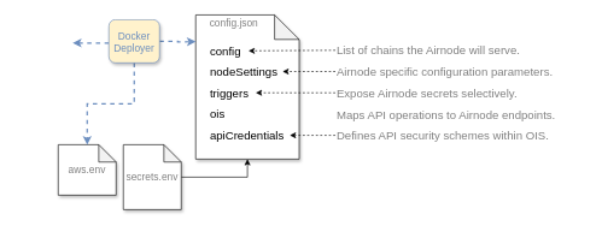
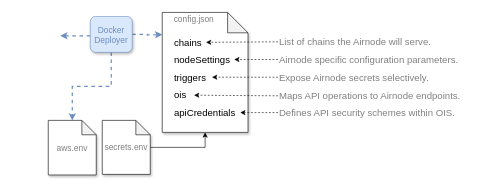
  <mxCell id="0" />
  <mxCell id="1" parent="0" />
  <mxCell id="2" value="" style="shape=note;whiteSpace=wrap;html=1;backgroundOutline=1;darkOpacity=0.05;fontSize=14;size=34;shadow=1;" parent="1" vertex="1"><mxGeometry x="270" y="20" width="143" height="200" as="geometry" /></mxCell>
  <mxCell id="3" value="&lt;font style=&quot;font-size: 16px;&quot;&gt;Maps API operations to Airnode endpoints.&lt;/font&gt;" style="text;html=1;strokeColor=none;fillColor=none;align=left;verticalAlign=middle;whiteSpace=wrap;rounded=0;sketch=0;fontSize=16;fontColor=#808080;" parent="1" vertex="1"><mxGeometry x="463" y="149" width="327" height="20" as="geometry" /></mxCell>
  <mxCell id="4" value="Expose Airnode secrets selectively." style="text;html=1;strokeColor=none;fillColor=none;align=left;verticalAlign=middle;whiteSpace=wrap;rounded=0;sketch=0;fontSize=16;fontColor=#808080;" parent="1" vertex="1"><mxGeometry x="463" y="119" width="327" height="20" as="geometry" /></mxCell>
  <mxCell id="5" value="Airnode specific configuration parameters." style="text;html=1;strokeColor=none;fillColor=none;align=left;verticalAlign=middle;whiteSpace=wrap;rounded=0;sketch=0;fontSize=16;fontColor=#808080;" parent="1" vertex="1"><mxGeometry x="463" y="88.5" width="327" height="20" as="geometry" /></mxCell>
  <mxCell id="6" value="config.json" style="text;html=1;strokeColor=none;fillColor=none;align=center;verticalAlign=middle;whiteSpace=wrap;rounded=0;shadow=1;sketch=0;fontColor=#808080;fontSize=14;" parent="1" vertex="1"><mxGeometry x="298" y="22" width="50" height="20" as="geometry" /></mxCell>
  <mxCell id="7" style="edgeStyle=orthogonalEdgeStyle;rounded=0;orthogonalLoop=1;jettySize=auto;html=1;entryX=0.5;entryY=1;entryDx=0;entryDy=0;entryPerimeter=0;" parent="1" source="8" target="2" edge="1"><mxGeometry relative="1" as="geometry"><mxPoint x="350" y="280" as="targetPoint" /><Array as="points"><mxPoint x="342" y="245" /></Array></mxGeometry></mxCell>
  <mxCell id="8" value="&lt;span style=&quot;color: rgb(128 , 128 , 128)&quot;&gt;secrets.env&lt;/span&gt;" style="shape=note;whiteSpace=wrap;html=1;backgroundOutline=1;darkOpacity=0.05;fontSize=14;size=24;shadow=1;" parent="1" vertex="1"><mxGeometry x="170" y="200" width="80" height="90" as="geometry" /></mxCell>
- <mxCell id="10" value="&lt;font style=&quot;font-size: 16px&quot;&gt;config&lt;/font&gt;" style="text;html=1;strokeColor=none;fillColor=none;align=left;verticalAlign=middle;whiteSpace=wrap;rounded=0;" parent="1" vertex="1"><mxGeometry x="288" y="60" width="55" height="20" as="geometry" /></mxCell>
+ <mxCell id="9" value="" style="endArrow=classic;html=1;entryX=1;entryY=0.5;entryDx=0;entryDy=0;dashed=1;exitX=0;exitY=0.5;exitDx=0;exitDy=0;" parent="1" source="3" target="14" edge="1"><mxGeometry width="50" height="50" relative="1" as="geometry"><mxPoint x="450" y="158" as="sourcePoint" /><mxPoint x="337" y="118" as="targetPoint" /></mxGeometry></mxCell>
+ <mxCell id="10" value="&lt;font style=&quot;font-size: 16px&quot;&gt;chains&lt;/font&gt;" style="text;html=1;strokeColor=none;fillColor=none;align=left;verticalAlign=middle;whiteSpace=wrap;rounded=0;" parent="1" vertex="1"><mxGeometry x="288" y="60" width="55" height="20" as="geometry" /></mxCell>
  <mxCell id="11" value="&lt;font style=&quot;font-size: 16px&quot;&gt;apiCredentials&lt;/font&gt;" style="text;html=1;strokeColor=none;fillColor=none;align=left;verticalAlign=middle;whiteSpace=wrap;rounded=0;" parent="1" vertex="1"><mxGeometry x="288" y="178" width="102" height="20" as="geometry" /></mxCell>
  <mxCell id="12" value="&lt;font style=&quot;font-size: 16px&quot;&gt;nodeSettings&lt;br&gt;&lt;/font&gt;" style="text;html=1;strokeColor=none;fillColor=none;align=left;verticalAlign=middle;whiteSpace=wrap;rounded=0;" parent="1" vertex="1"><mxGeometry x="288" y="88.5" width="105" height="20" as="geometry" /></mxCell>
  <mxCell id="13" value="&lt;font style=&quot;font-size: 16px&quot;&gt;triggers&lt;br&gt;&lt;/font&gt;" style="text;html=1;strokeColor=none;fillColor=none;align=left;verticalAlign=middle;whiteSpace=wrap;rounded=0;" parent="1" vertex="1"><mxGeometry x="288" y="118" width="65" height="20" as="geometry" /></mxCell>
  <mxCell id="14" value="&lt;font style=&quot;font-size: 16px&quot;&gt;ois&lt;/font&gt;" style="text;html=1;strokeColor=none;fillColor=none;align=left;verticalAlign=middle;whiteSpace=wrap;rounded=0;" parent="1" vertex="1"><mxGeometry x="288" y="148" width="35" height="20" as="geometry" /></mxCell>
  <mxCell id="15" value="" style="endArrow=classic;html=1;dashed=1;entryX=1;entryY=0.5;entryDx=0;entryDy=0;exitX=0;exitY=0.5;exitDx=0;exitDy=0;" parent="1" target="13" edge="1"><mxGeometry width="50" height="50" relative="1" as="geometry"><mxPoint x="463" y="128" as="sourcePoint" /><mxPoint x="370" y="325" as="targetPoint" /></mxGeometry></mxCell>
  <mxCell id="16" value="" style="endArrow=classic;html=1;dashed=1;" parent="1" source="5" edge="1"><mxGeometry width="50" height="50" relative="1" as="geometry"><mxPoint x="463" y="98.5" as="sourcePoint" /><mxPoint x="390" y="98.5" as="targetPoint" /></mxGeometry></mxCell>
  <mxCell id="17" value="Defines API security schemes within OIS." style="text;html=1;strokeColor=none;fillColor=none;align=left;verticalAlign=middle;whiteSpace=wrap;rounded=0;sketch=0;fontSize=16;fontColor=#808080;" parent="1" vertex="1"><mxGeometry x="463" y="178" width="347" height="20" as="geometry" /></mxCell>
  <mxCell id="18" value="" style="endArrow=classic;html=1;dashed=1;exitX=0;exitY=0.5;exitDx=0;exitDy=0;" parent="1" edge="1"><mxGeometry width="50" height="50" relative="1" as="geometry"><mxPoint x="463" y="187" as="sourcePoint" /><mxPoint x="400" y="187" as="targetPoint" /></mxGeometry></mxCell>
  <mxCell id="19" value="List of chains the Airnode will serve." style="text;html=1;strokeColor=none;fillColor=none;align=left;verticalAlign=middle;whiteSpace=wrap;rounded=0;sketch=0;fontSize=16;fontColor=#808080;" parent="1" vertex="1"><mxGeometry x="463" y="59" width="270" height="20" as="geometry" /></mxCell>
  <mxCell id="20" value="" style="endArrow=classic;html=1;dashed=1;exitX=0;exitY=0.5;exitDx=0;exitDy=0;" parent="1" source="19" target="10" edge="1"><mxGeometry width="50" height="50" relative="1" as="geometry"><mxPoint x="463" y="70" as="sourcePoint" /><mxPoint x="370" y="384" as="targetPoint" /></mxGeometry></mxCell>
  <mxCell id="21" value="" style="shape=image;verticalLabelPosition=bottom;labelBackgroundColor=#ffffff;verticalAlign=top;aspect=fixed;imageAspect=0;image=https://miro.medium.com/max/400/1*vfjYLDoXNs9OAdS_bk23RQ.png;" parent="1" vertex="1"><mxGeometry x="20" y="21" width="100" height="75" as="geometry" /></mxCell>
- <mxCell id="22" value="&lt;font style=&quot;font-size: 14px&quot; color=&quot;#808080&quot;&gt;aws.env&lt;/font&gt;" style="shape=note;whiteSpace=wrap;html=1;backgroundOutline=1;darkOpacity=0.05;size=24;shadow=1;" parent="1" vertex="1"><mxGeometry x="80" y="200" width="80" height="70" as="geometry" /></mxCell>
+ <mxCell id="22" value="&lt;font style=&quot;font-size: 14px&quot; color=&quot;#808080&quot;&gt;aws.env&lt;/font&gt;" style="shape=note;whiteSpace=wrap;html=1;backgroundOutline=1;darkOpacity=0.05;size=24;shadow=1;" parent="1" vertex="1"><mxGeometry x="80" y="200" width="80" height="91" as="geometry" /></mxCell>
  <mxCell id="23" value="" style="endArrow=classic;html=1;dashed=1;strokeWidth=2;strokeColor=#6C8EBF;fontColor=#6C8EBF;" parent="1" edge="1"><mxGeometry width="50" height="50" relative="1" as="geometry"><mxPoint x="150" y="59" as="sourcePoint" /><mxPoint x="100" y="59" as="targetPoint" /></mxGeometry></mxCell>
  <mxCell id="24" style="edgeStyle=orthogonalEdgeStyle;rounded=0;orthogonalLoop=1;jettySize=auto;html=1;entryX=0.5;entryY=0;entryDx=0;entryDy=0;entryPerimeter=0;dashed=1;strokeColor=#6C8EBF;strokeWidth=2;fontColor=#6C8EBF;" parent="1" source="26" target="22" edge="1"><mxGeometry relative="1" as="geometry" /></mxCell>
  <mxCell id="25" style="edgeStyle=orthogonalEdgeStyle;rounded=0;orthogonalLoop=1;jettySize=auto;html=1;dashed=1;strokeColor=#6C8EBF;strokeWidth=2;fontColor=#6C8EBF;" parent="1" source="26" edge="1"><mxGeometry relative="1" as="geometry"><mxPoint x="270" y="57" as="targetPoint" /></mxGeometry></mxCell>
- <mxCell id="26" value="&lt;font style=&quot;font-size: 14px&quot; color=&quot;#6c8ebf&quot;&gt;Docker&lt;br&gt;Deployer&lt;/font&gt;" style="rounded=1;whiteSpace=wrap;html=1;shadow=1;fillColor=#fff2cc;strokeColor=#6c8ebf;" parent="1" vertex="1"><mxGeometry x="150" y="26.5" width="70" height="60" as="geometry" /></mxCell>
+ <mxCell id="26" value="&lt;font style=&quot;font-size: 14px&quot; color=&quot;#6c8ebf&quot;&gt;Docker&lt;br&gt;Deployer&lt;/font&gt;" style="rounded=1;whiteSpace=wrap;html=1;shadow=1;fillColor=#dae8fc;strokeColor=#6c8ebf;" parent="1" vertex="1"><mxGeometry x="150" y="26.5" width="70" height="60" as="geometry" /></mxCell>
